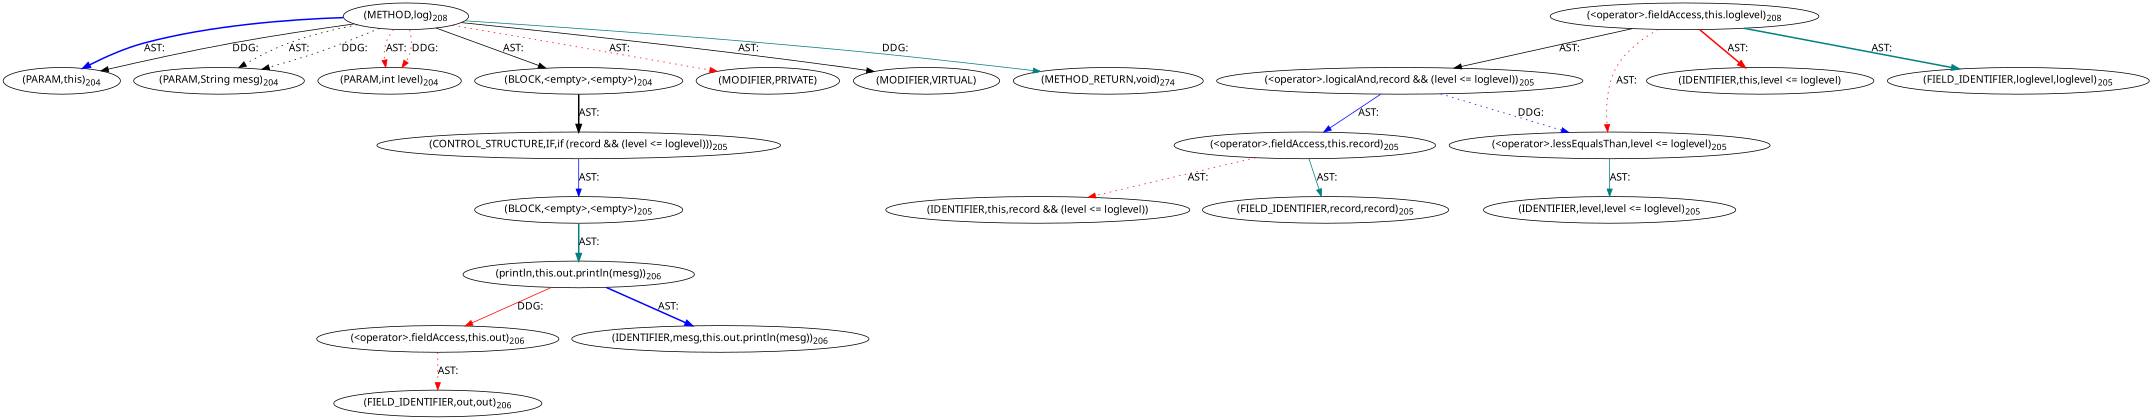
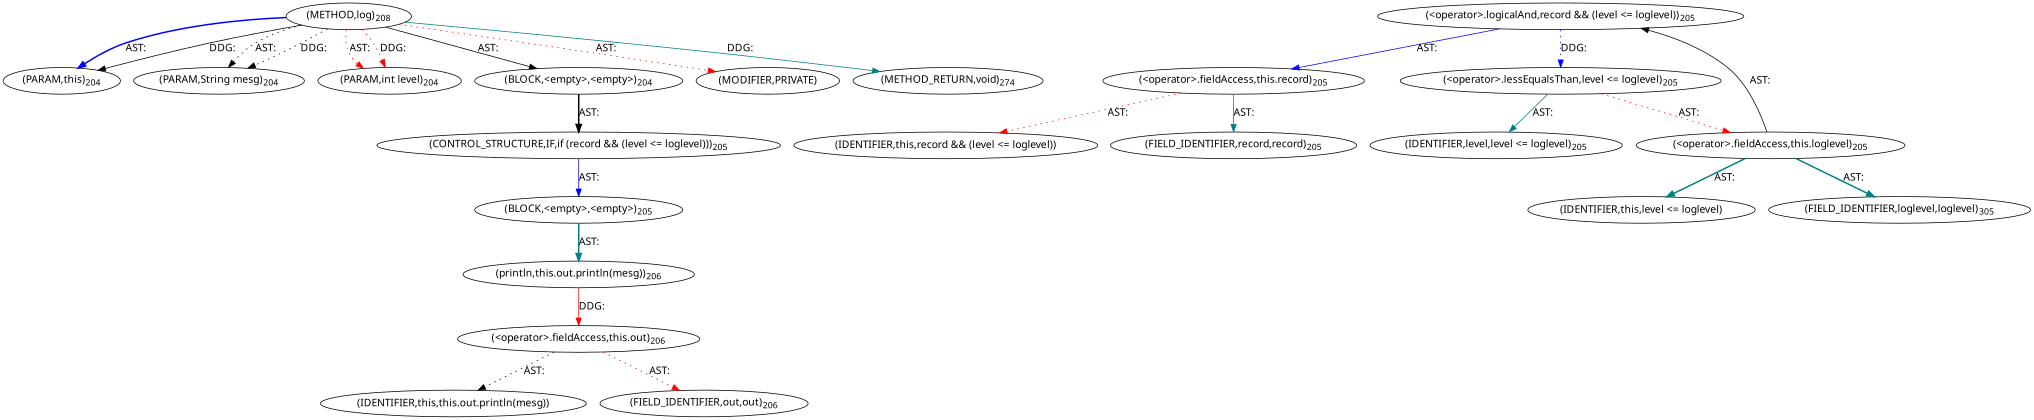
  digraph {
    fontname="Noto Sans"
    node [fontname="Noto Sans"]
    edge [color=black fontname="Noto Sans" style=solid]
    n1 [label=<(METHOD,log)<SUB>208</SUB>>]
    n2 [label=<(PARAM,this)<SUB>204</SUB>>]
    n3 [label=<(PARAM,String mesg)<SUB>204</SUB>>]
    n4 [label=<(PARAM,int level)<SUB>204</SUB>>]
    n5 [label=<(BLOCK,&lt;empty&gt;,&lt;empty&gt;)<SUB>204</SUB>>]
    n6 [label=<(MODIFIER,PRIVATE)>]
-   n7 [label=<(MODIFIER,VIRTUAL)>]
    n8 [label=<(METHOD_RETURN,void)<SUB>274</SUB>>]
    n9 [label=<(CONTROL_STRUCTURE,IF,if (record &amp;&amp; (level &lt;= loglevel)))<SUB>205</SUB>>]
    n10 [label=<(BLOCK,&lt;empty&gt;,&lt;empty&gt;)<SUB>205</SUB>>]
    n11 [label=<(&lt;operator&gt;.logicalAnd,record &amp;&amp; (level &lt;= loglevel))<SUB>205</SUB>>]
    n12 [label=<(&lt;operator&gt;.fieldAccess,this.record)<SUB>205</SUB>>]
    n13 [label=<(&lt;operator&gt;.lessEqualsThan,level &lt;= loglevel)<SUB>205</SUB>>]
    n14 [label=<(println,this.out.println(mesg))<SUB>206</SUB>>]
    n15 [label=<(IDENTIFIER,this,record &amp;&amp; (level &lt;= loglevel))>]
    n16 [label=<(FIELD_IDENTIFIER,record,record)<SUB>205</SUB>>]
    n17 [label=<(IDENTIFIER,level,level &lt;= loglevel)<SUB>205</SUB>>]
-   n18 [label=<(&lt;operator&gt;.fieldAccess,this.loglevel)<SUB>208</SUB>>]
+   n18 [label=<(&lt;operator&gt;.fieldAccess,this.loglevel)<SUB>205</SUB>>]
    n19 [label=<(IDENTIFIER,this,level &lt;= loglevel)>]
-   n20 [label=<(FIELD_IDENTIFIER,loglevel,loglevel)<SUB>205</SUB>>]
+   n20 [label=<(FIELD_IDENTIFIER,loglevel,loglevel)<SUB>305</SUB>>]
    n21 [label=<(&lt;operator&gt;.fieldAccess,this.out)<SUB>206</SUB>>]
-   n22 [label=<(IDENTIFIER,mesg,this.out.println(mesg))<SUB>206</SUB>>]
+   n23 [label=<(IDENTIFIER,this,this.out.println(mesg))>]
    n24 [label=<(FIELD_IDENTIFIER,out,out)<SUB>206</SUB>>]
    n1 -> n2 [color=blue label="AST: " style=bold]
    n1 -> n2 [label="DDG: "]
    n1 -> n3 [label="AST: " style=dotted]
    n1 -> n3 [label="DDG: " style=dotted]
    n1 -> n4 [color=red label="AST: " style=dotted]
    n1 -> n4 [color=red label="DDG: " style=dotted]
    n1 -> n5 [label="AST: "]
    n1 -> n6 [color=red label="AST: " style=dotted]
-   n1 -> n7 [label="AST: "]
    n1 -> n8 [color=teal label="DDG: "]
    n5 -> n9 [label="AST: " style=bold]
    n9 -> n10 [color=blue label="AST: "]
    n10 -> n14 [color=teal label="AST: " style=bold]
    n11 -> n12 [color=blue label="AST: "]
    n11 -> n13 [color=blue label="DDG: " style=dotted]
    n12 -> n15 [color=red label="AST: " style=dotted]
    n12 -> n16 [color=teal label="AST: "]
    n13 -> n17 [color=teal label="AST: "]
-   n18 -> n13 [color=red label="AST: " style=dotted]
+   n13 -> n18 [color=red label="AST: " style=dotted]
    n14 -> n21 [color=red label="DDG: "]
-   n14 -> n22 [color=blue label="AST: " style=bold]
    n18 -> n11 [label="AST: "]
-   n18 -> n19 [color=red label="AST: " style=bold]
+   n18 -> n19 [color=teal label="AST: " style=bold]
    n18 -> n20 [color=teal label="AST: " style=bold]
+   n21 -> n23 [label="AST: " style=dotted]
    n21 -> n24 [color=red label="AST: " style=dotted]
  }
